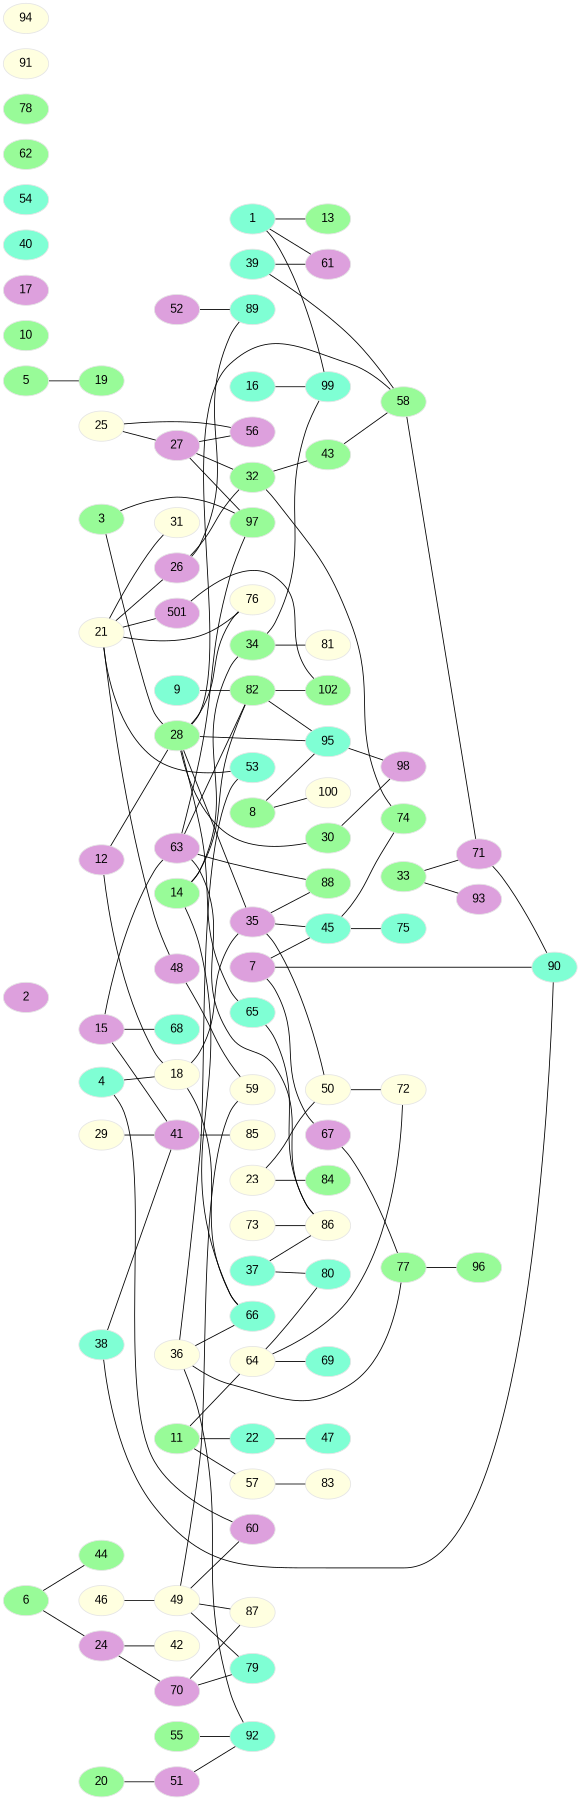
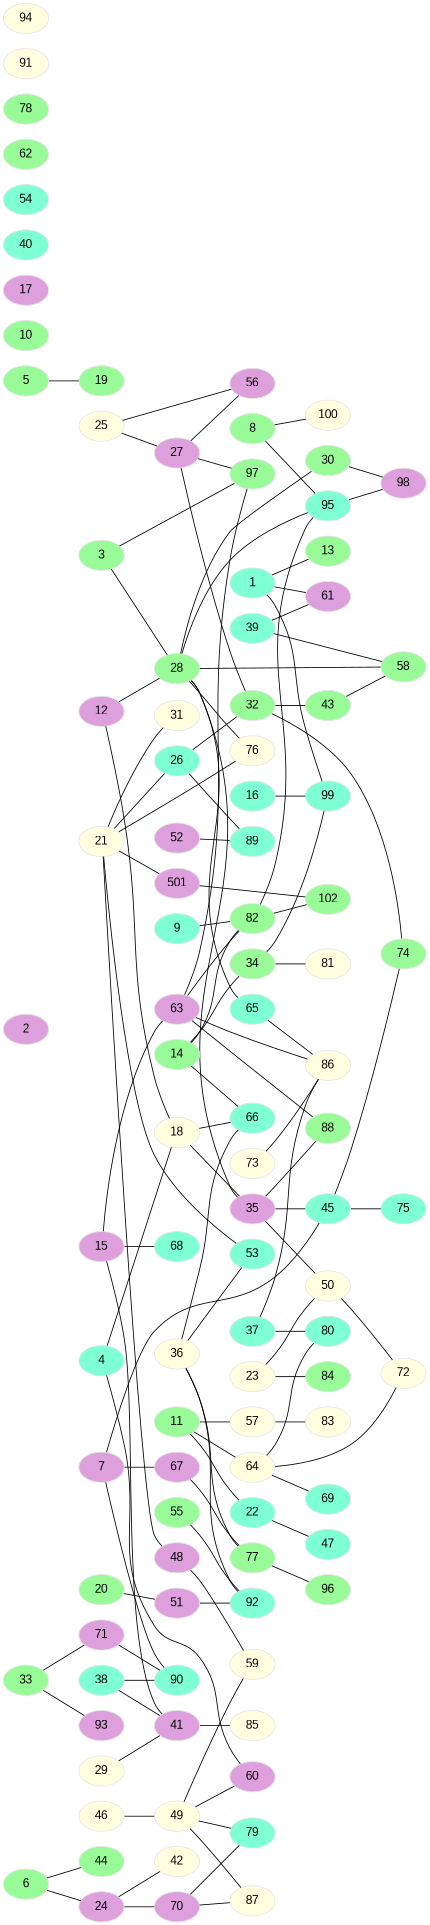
  graph {
    fontname="Liberation Sans"
    rankdir=LR
    node [color=gray90 fillcolor=palegreen fontname="Liberation Sans" style=filled]
    edge [fontname="Liberation Sans"]
    1 [fillcolor=aquamarine]
    13
    61 [fillcolor=plum]
    99 [fillcolor=aquamarine]
    2 [fillcolor=plum]
    3
    28
    97
    95 [fillcolor=aquamarine]
    35 [fillcolor=plum]
    76 [fillcolor=lightyellow]
    30
    58
    65 [fillcolor=aquamarine]
    4 [fillcolor=aquamarine]
    18 [fillcolor=lightyellow]
    60 [fillcolor=plum]
    66 [fillcolor=aquamarine]
    5
    19
    24 [fillcolor=plum]
    6
    44
    42 [fillcolor=lightyellow]
    70 [fillcolor=plum]
    7 [fillcolor=plum]
    45 [fillcolor=aquamarine]
    67 [fillcolor=plum]
    90 [fillcolor=aquamarine]
    74
    75 [fillcolor=aquamarine]
    77
    8
    100 [fillcolor=lightyellow]
    98 [fillcolor=plum]
    9 [fillcolor=aquamarine]
    82
    102
    10
    22 [fillcolor=aquamarine]
    11
    57 [fillcolor=lightyellow]
    64 [fillcolor=lightyellow]
    47 [fillcolor=aquamarine]
    83 [fillcolor=lightyellow]
    80 [fillcolor=aquamarine]
    72 [fillcolor=lightyellow]
    69 [fillcolor=aquamarine]
    12 [fillcolor=plum]
    14
    34
    81 [fillcolor=lightyellow]
    15 [fillcolor=plum]
    41 [fillcolor=plum]
    63 [fillcolor=plum]
    68 [fillcolor=aquamarine]
    85 [fillcolor=lightyellow]
    88
    86 [fillcolor=lightyellow]
    16 [fillcolor=aquamarine]
    17 [fillcolor=plum]
    50 [fillcolor=lightyellow]
    51 [fillcolor=plum]
    20
    92 [fillcolor=aquamarine]
    21 [fillcolor=lightyellow]
-   26 [fillcolor=plum]
+   26 [fillcolor=aquamarine]
    31 [fillcolor=lightyellow]
    48 [fillcolor=plum]
    53 [fillcolor=aquamarine]
    n71 [fillcolor=plum label=501]
    32
    89 [fillcolor=aquamarine]
    59 [fillcolor=lightyellow]
    23 [fillcolor=lightyellow]
    84
    79 [fillcolor=aquamarine]
    87 [fillcolor=lightyellow]
    25 [fillcolor=lightyellow]
    27 [fillcolor=plum]
    56 [fillcolor=plum]
    43
    71 [fillcolor=plum]
    29 [fillcolor=lightyellow]
    33
    93 [fillcolor=plum]
    36 [fillcolor=lightyellow]
    96
    37 [fillcolor=aquamarine]
    38 [fillcolor=aquamarine]
    39 [fillcolor=aquamarine]
    40 [fillcolor=aquamarine]
    46 [fillcolor=lightyellow]
    49 [fillcolor=lightyellow]
    52 [fillcolor=plum]
    54 [fillcolor=aquamarine]
    55
    62
    73 [fillcolor=lightyellow]
    78
    91 [fillcolor=lightyellow]
    94 [fillcolor=lightyellow]
    1 -- 13
    1 -- 61
    1 -- 99
    3 -- 28
    3 -- 97
    28 -- 95
    28 -- 35
    28 -- 76
    28 -- 30
    28 -- 58
    28 -- 65
    95 -- 98
    35 -- 45
    35 -- 88
    35 -- 50
    30 -- 98
-   58 -- 71
    65 -- 86
    4 -- 18
    4 -- 60
    18 -- 35
    18 -- 66
    5 -- 19
    24 -- 42
    24 -- 70
    6 -- 24
    6 -- 44
    70 -- 79
    70 -- 87
    7 -- 45
    7 -- 67
    7 -- 90
    45 -- 74
    45 -- 75
    67 -- 77
    77 -- 96
    8 -- 95
    8 -- 100
    9 -- 82
    82 -- 95
    82 -- 102
    22 -- 47
    11 -- 22
    11 -- 57
    11 -- 64
    57 -- 83
    64 -- 80
    64 -- 72
    64 -- 69
    12 -- 28
    12 -- 18
    14 -- 66
    14 -- 82
    14 -- 34
    34 -- 99
    34 -- 81
    15 -- 41
    15 -- 63
    15 -- 68
    41 -- 85
    63 -- 97
    63 -- 82
    63 -- 88
    63 -- 86
    16 -- 99
    50 -- 72
    51 -- 92
    20 -- 51
    21 -- 76
    21 -- 26
    21 -- 31
    21 -- 48
    21 -- 53
    21 -- n71
    26 -- 32
    26 -- 89
    48 -- 59
    n71 -- 102
    32 -- 74
    32 -- 43
    23 -- 50
    23 -- 84
    25 -- 27
    25 -- 56
    27 -- 97
    27 -- 32
    27 -- 56
    43 -- 58
    71 -- 90
    29 -- 41
    33 -- 71
    33 -- 93
    36 -- 66
    36 -- 77
    36 -- 92
    36 -- 53
    37 -- 80
    37 -- 86
    38 -- 90
    38 -- 41
    39 -- 61
    39 -- 58
    46 -- 49
    49 -- 60
    49 -- 59
    49 -- 79
    49 -- 87
    52 -- 89
    55 -- 92
    73 -- 86
  }
